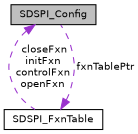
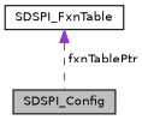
  digraph {
    node [color=black fontname=Helvetica fontsize=10 shape=record style=filled]
    edge [color=darkorchid3 dir=back fontname=Helvetica fontsize=10 labelfontname=Helvetica labelfontsize=10 style=dashed]
    n1 [fillcolor=grey75 fontcolor=black height=0.2 label=SDSPI_Config width=0.4]
    n2 [fillcolor=white height=0.2 label=SDSPI_FxnTable width=0.4]
-   n1 -> n2 [label=" closeFxn\ninitFxn\ncontrolFxn\nopenFxn"]
    n2 -> n1 [label=" fxnTablePtr"]
  }
